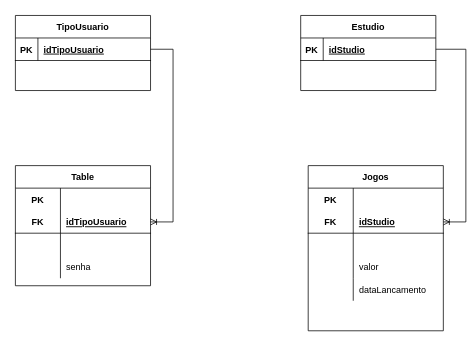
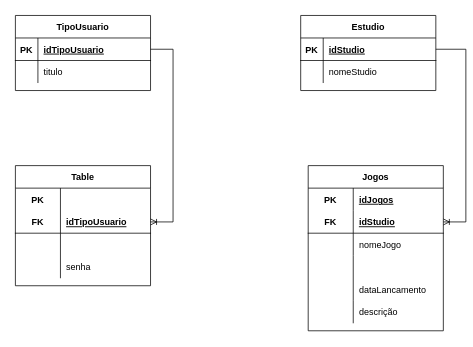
  <mxCell id="0" />
  <mxCell id="1" parent="0" />
  <mxCell id="2" value="TipoUsuario" style="shape=table;startSize=30;container=1;collapsible=1;childLayout=tableLayout;fixedRows=1;rowLines=0;fontStyle=1;align=center;resizeLast=1;" vertex="1" parent="1"><mxGeometry x="20" y="20" width="180" height="100" as="geometry" /></mxCell>
  <mxCell id="3" value="" style="shape=partialRectangle;collapsible=0;dropTarget=0;pointerEvents=0;fillColor=none;top=0;left=0;bottom=1;right=0;points=[[0,0.5],[1,0.5]];portConstraint=eastwest;" vertex="1" parent="2"><mxGeometry y="30" width="180" height="30" as="geometry" /></mxCell>
  <mxCell id="4" value="PK" style="shape=partialRectangle;connectable=0;fillColor=none;top=0;left=0;bottom=0;right=0;fontStyle=1;overflow=hidden;" vertex="1" parent="3"><mxGeometry width="30" height="30" as="geometry"><mxRectangle width="30" height="30" as="alternateBounds" /></mxGeometry></mxCell>
  <mxCell id="5" value="idTipoUsuario" style="shape=partialRectangle;connectable=0;fillColor=none;top=0;left=0;bottom=0;right=0;align=left;spacingLeft=6;fontStyle=5;overflow=hidden;" vertex="1" parent="3"><mxGeometry x="30" width="150" height="30" as="geometry"><mxRectangle width="150" height="30" as="alternateBounds" /></mxGeometry></mxCell>
  <mxCell id="6" value="" style="shape=partialRectangle;collapsible=0;dropTarget=0;pointerEvents=0;fillColor=none;top=0;left=0;bottom=0;right=0;points=[[0,0.5],[1,0.5]];portConstraint=eastwest;" vertex="1" parent="2"><mxGeometry y="60" width="180" height="30" as="geometry" /></mxCell>
  <mxCell id="7" value="" style="shape=partialRectangle;connectable=0;fillColor=none;top=0;left=0;bottom=0;right=0;editable=1;overflow=hidden;" vertex="1" parent="6"><mxGeometry width="30" height="30" as="geometry"><mxRectangle width="30" height="30" as="alternateBounds" /></mxGeometry></mxCell>
+ <mxCell id="8" value="titulo" style="shape=partialRectangle;connectable=0;fillColor=none;top=0;left=0;bottom=0;right=0;align=left;spacingLeft=6;overflow=hidden;" vertex="1" parent="6"><mxGeometry x="30" width="150" height="30" as="geometry"><mxRectangle width="150" height="30" as="alternateBounds" /></mxGeometry></mxCell>
  <mxCell id="9" value="Table" style="shape=table;startSize=30;container=1;collapsible=1;childLayout=tableLayout;fixedRows=1;rowLines=0;fontStyle=1;align=center;resizeLast=1;" vertex="1" parent="1"><mxGeometry x="20" y="220" width="180" height="160" as="geometry" /></mxCell>
  <mxCell id="10" value="" style="shape=partialRectangle;collapsible=0;dropTarget=0;pointerEvents=0;fillColor=none;top=0;left=0;bottom=0;right=0;points=[[0,0.5],[1,0.5]];portConstraint=eastwest;" vertex="1" parent="9"><mxGeometry y="30" width="180" height="30" as="geometry" /></mxCell>
  <mxCell id="11" value="PK" style="shape=partialRectangle;connectable=0;fillColor=none;top=0;left=0;bottom=0;right=0;fontStyle=1;overflow=hidden;" vertex="1" parent="10"><mxGeometry width="60" height="30" as="geometry"><mxRectangle width="60" height="30" as="alternateBounds" /></mxGeometry></mxCell>
  <mxCell id="12" value="" style="shape=partialRectangle;collapsible=0;dropTarget=0;pointerEvents=0;fillColor=none;top=0;left=0;bottom=1;right=0;points=[[0,0.5],[1,0.5]];portConstraint=eastwest;" vertex="1" parent="9"><mxGeometry y="60" width="180" height="30" as="geometry" /></mxCell>
  <mxCell id="13" value="FK" style="shape=partialRectangle;connectable=0;fillColor=none;top=0;left=0;bottom=0;right=0;fontStyle=1;overflow=hidden;" vertex="1" parent="12"><mxGeometry width="60" height="30" as="geometry"><mxRectangle width="60" height="30" as="alternateBounds" /></mxGeometry></mxCell>
  <mxCell id="14" value="idTipoUsuario" style="shape=partialRectangle;connectable=0;fillColor=none;top=0;left=0;bottom=0;right=0;align=left;spacingLeft=6;fontStyle=5;overflow=hidden;" vertex="1" parent="12"><mxGeometry x="60" width="120" height="30" as="geometry"><mxRectangle width="120" height="30" as="alternateBounds" /></mxGeometry></mxCell>
  <mxCell id="15" value="" style="shape=partialRectangle;collapsible=0;dropTarget=0;pointerEvents=0;fillColor=none;top=0;left=0;bottom=0;right=0;points=[[0,0.5],[1,0.5]];portConstraint=eastwest;" vertex="1" parent="9"><mxGeometry y="90" width="180" height="30" as="geometry" /></mxCell>
  <mxCell id="16" value="" style="shape=partialRectangle;connectable=0;fillColor=none;top=0;left=0;bottom=0;right=0;editable=1;overflow=hidden;" vertex="1" parent="15"><mxGeometry width="60" height="30" as="geometry"><mxRectangle width="60" height="30" as="alternateBounds" /></mxGeometry></mxCell>
  <mxCell id="17" value="" style="shape=partialRectangle;collapsible=0;dropTarget=0;pointerEvents=0;fillColor=none;top=0;left=0;bottom=0;right=0;points=[[0,0.5],[1,0.5]];portConstraint=eastwest;" vertex="1" parent="9"><mxGeometry y="120" width="180" height="30" as="geometry" /></mxCell>
  <mxCell id="18" value="" style="shape=partialRectangle;connectable=0;fillColor=none;top=0;left=0;bottom=0;right=0;editable=1;overflow=hidden;" vertex="1" parent="17"><mxGeometry width="60" height="30" as="geometry"><mxRectangle width="60" height="30" as="alternateBounds" /></mxGeometry></mxCell>
  <mxCell id="19" value="senha" style="shape=partialRectangle;connectable=0;fillColor=none;top=0;left=0;bottom=0;right=0;align=left;spacingLeft=6;overflow=hidden;" vertex="1" parent="17"><mxGeometry x="60" width="120" height="30" as="geometry"><mxRectangle width="120" height="30" as="alternateBounds" /></mxGeometry></mxCell>
  <mxCell id="20" value="Jogos" style="shape=table;startSize=30;container=1;collapsible=1;childLayout=tableLayout;fixedRows=1;rowLines=0;fontStyle=1;align=center;resizeLast=1;" vertex="1" parent="1"><mxGeometry x="410" y="220" width="180" height="220" as="geometry" /></mxCell>
  <mxCell id="21" value="" style="shape=partialRectangle;collapsible=0;dropTarget=0;pointerEvents=0;fillColor=none;top=0;left=0;bottom=0;right=0;points=[[0,0.5],[1,0.5]];portConstraint=eastwest;" vertex="1" parent="20"><mxGeometry y="30" width="180" height="30" as="geometry" /></mxCell>
  <mxCell id="22" value="PK" style="shape=partialRectangle;connectable=0;fillColor=none;top=0;left=0;bottom=0;right=0;fontStyle=1;overflow=hidden;" vertex="1" parent="21"><mxGeometry width="60" height="30" as="geometry"><mxRectangle width="60" height="30" as="alternateBounds" /></mxGeometry></mxCell>
+ <mxCell id="23" value="idJogos" style="shape=partialRectangle;connectable=0;fillColor=none;top=0;left=0;bottom=0;right=0;align=left;spacingLeft=6;fontStyle=5;overflow=hidden;" vertex="1" parent="21"><mxGeometry x="60" width="120" height="30" as="geometry"><mxRectangle width="120" height="30" as="alternateBounds" /></mxGeometry></mxCell>
  <mxCell id="24" value="" style="shape=partialRectangle;collapsible=0;dropTarget=0;pointerEvents=0;fillColor=none;top=0;left=0;bottom=1;right=0;points=[[0,0.5],[1,0.5]];portConstraint=eastwest;" vertex="1" parent="20"><mxGeometry y="60" width="180" height="30" as="geometry" /></mxCell>
  <mxCell id="25" value="FK" style="shape=partialRectangle;connectable=0;fillColor=none;top=0;left=0;bottom=0;right=0;fontStyle=1;overflow=hidden;" vertex="1" parent="24"><mxGeometry width="60" height="30" as="geometry"><mxRectangle width="60" height="30" as="alternateBounds" /></mxGeometry></mxCell>
  <mxCell id="26" value="idStudio" style="shape=partialRectangle;connectable=0;fillColor=none;top=0;left=0;bottom=0;right=0;align=left;spacingLeft=6;fontStyle=5;overflow=hidden;" vertex="1" parent="24"><mxGeometry x="60" width="120" height="30" as="geometry"><mxRectangle width="120" height="30" as="alternateBounds" /></mxGeometry></mxCell>
  <mxCell id="27" value="" style="shape=partialRectangle;collapsible=0;dropTarget=0;pointerEvents=0;fillColor=none;top=0;left=0;bottom=0;right=0;points=[[0,0.5],[1,0.5]];portConstraint=eastwest;" vertex="1" parent="20"><mxGeometry y="90" width="180" height="30" as="geometry" /></mxCell>
  <mxCell id="28" value="" style="shape=partialRectangle;connectable=0;fillColor=none;top=0;left=0;bottom=0;right=0;editable=1;overflow=hidden;" vertex="1" parent="27"><mxGeometry width="60" height="30" as="geometry"><mxRectangle width="60" height="30" as="alternateBounds" /></mxGeometry></mxCell>
+ <mxCell id="29" value="nomeJogo" style="shape=partialRectangle;connectable=0;fillColor=none;top=0;left=0;bottom=0;right=0;align=left;spacingLeft=6;overflow=hidden;" vertex="1" parent="27"><mxGeometry x="60" width="120" height="30" as="geometry"><mxRectangle width="120" height="30" as="alternateBounds" /></mxGeometry></mxCell>
  <mxCell id="30" style="shape=partialRectangle;collapsible=0;dropTarget=0;pointerEvents=0;fillColor=none;top=0;left=0;bottom=0;right=0;points=[[0,0.5],[1,0.5]];portConstraint=eastwest;" vertex="1" parent="20"><mxGeometry y="120" width="180" height="30" as="geometry" /></mxCell>
  <mxCell id="31" style="shape=partialRectangle;connectable=0;fillColor=none;top=0;left=0;bottom=0;right=0;editable=1;overflow=hidden;" vertex="1" parent="30"><mxGeometry width="60" height="30" as="geometry"><mxRectangle width="60" height="30" as="alternateBounds" /></mxGeometry></mxCell>
- <mxCell id="32" value="valor" style="shape=partialRectangle;connectable=0;fillColor=none;top=0;left=0;bottom=0;right=0;align=left;spacingLeft=6;overflow=hidden;" vertex="1" parent="30"><mxGeometry x="60" width="120" height="30" as="geometry"><mxRectangle width="120" height="30" as="alternateBounds" /></mxGeometry></mxCell>
  <mxCell id="33" style="shape=partialRectangle;collapsible=0;dropTarget=0;pointerEvents=0;fillColor=none;top=0;left=0;bottom=0;right=0;points=[[0,0.5],[1,0.5]];portConstraint=eastwest;" vertex="1" parent="20"><mxGeometry y="150" width="180" height="30" as="geometry" /></mxCell>
  <mxCell id="34" style="shape=partialRectangle;connectable=0;fillColor=none;top=0;left=0;bottom=0;right=0;editable=1;overflow=hidden;" vertex="1" parent="33"><mxGeometry width="60" height="30" as="geometry"><mxRectangle width="60" height="30" as="alternateBounds" /></mxGeometry></mxCell>
  <mxCell id="35" value="dataLancamento" style="shape=partialRectangle;connectable=0;fillColor=none;top=0;left=0;bottom=0;right=0;align=left;spacingLeft=6;overflow=hidden;" vertex="1" parent="33"><mxGeometry x="60" width="120" height="30" as="geometry"><mxRectangle width="120" height="30" as="alternateBounds" /></mxGeometry></mxCell>
  <mxCell id="36" value="" style="shape=partialRectangle;collapsible=0;dropTarget=0;pointerEvents=0;fillColor=none;top=0;left=0;bottom=0;right=0;points=[[0,0.5],[1,0.5]];portConstraint=eastwest;" vertex="1" parent="20"><mxGeometry y="180" width="180" height="30" as="geometry" /></mxCell>
  <mxCell id="37" value="" style="shape=partialRectangle;connectable=0;fillColor=none;top=0;left=0;bottom=0;right=0;editable=1;overflow=hidden;" vertex="1" parent="36"><mxGeometry width="60" height="30" as="geometry"><mxRectangle width="60" height="30" as="alternateBounds" /></mxGeometry></mxCell>
+ <mxCell id="38" value="descrição" style="shape=partialRectangle;connectable=0;fillColor=none;top=0;left=0;bottom=0;right=0;align=left;spacingLeft=6;overflow=hidden;" vertex="1" parent="36"><mxGeometry x="60" width="120" height="30" as="geometry"><mxRectangle width="120" height="30" as="alternateBounds" /></mxGeometry></mxCell>
  <mxCell id="39" value="Estudio" style="shape=table;startSize=30;container=1;collapsible=1;childLayout=tableLayout;fixedRows=1;rowLines=0;fontStyle=1;align=center;resizeLast=1;" vertex="1" parent="1"><mxGeometry x="400" y="20" width="180" height="100" as="geometry" /></mxCell>
  <mxCell id="40" value="" style="shape=partialRectangle;collapsible=0;dropTarget=0;pointerEvents=0;fillColor=none;top=0;left=0;bottom=1;right=0;points=[[0,0.5],[1,0.5]];portConstraint=eastwest;" vertex="1" parent="39"><mxGeometry y="30" width="180" height="30" as="geometry" /></mxCell>
  <mxCell id="41" value="PK" style="shape=partialRectangle;connectable=0;fillColor=none;top=0;left=0;bottom=0;right=0;fontStyle=1;overflow=hidden;" vertex="1" parent="40"><mxGeometry width="30" height="30" as="geometry"><mxRectangle width="30" height="30" as="alternateBounds" /></mxGeometry></mxCell>
  <mxCell id="42" value="idStudio" style="shape=partialRectangle;connectable=0;fillColor=none;top=0;left=0;bottom=0;right=0;align=left;spacingLeft=6;fontStyle=5;overflow=hidden;" vertex="1" parent="40"><mxGeometry x="30" width="150" height="30" as="geometry"><mxRectangle width="150" height="30" as="alternateBounds" /></mxGeometry></mxCell>
  <mxCell id="43" value="" style="shape=partialRectangle;collapsible=0;dropTarget=0;pointerEvents=0;fillColor=none;top=0;left=0;bottom=0;right=0;points=[[0,0.5],[1,0.5]];portConstraint=eastwest;" vertex="1" parent="39"><mxGeometry y="60" width="180" height="30" as="geometry" /></mxCell>
  <mxCell id="44" value="" style="shape=partialRectangle;connectable=0;fillColor=none;top=0;left=0;bottom=0;right=0;editable=1;overflow=hidden;" vertex="1" parent="43"><mxGeometry width="30" height="30" as="geometry"><mxRectangle width="30" height="30" as="alternateBounds" /></mxGeometry></mxCell>
+ <mxCell id="45" value="nomeStudio" style="shape=partialRectangle;connectable=0;fillColor=none;top=0;left=0;bottom=0;right=0;align=left;spacingLeft=6;overflow=hidden;" vertex="1" parent="43"><mxGeometry x="30" width="150" height="30" as="geometry"><mxRectangle width="150" height="30" as="alternateBounds" /></mxGeometry></mxCell>
  <mxCell id="46" value="" style="edgeStyle=entityRelationEdgeStyle;fontSize=12;html=1;endArrow=ERoneToMany;rounded=0;" edge="1" parent="1" source="3" target="12"><mxGeometry width="100" height="100" relative="1" as="geometry"><mxPoint x="280" y="220" as="sourcePoint" /><mxPoint x="380" y="120" as="targetPoint" /></mxGeometry></mxCell>
  <mxCell id="47" value="" style="edgeStyle=entityRelationEdgeStyle;fontSize=12;html=1;endArrow=ERoneToMany;rounded=0;" edge="1" parent="1" source="40" target="24"><mxGeometry width="100" height="100" relative="1" as="geometry"><mxPoint x="350" y="60" as="sourcePoint" /><mxPoint x="350" y="290" as="targetPoint" /></mxGeometry></mxCell>
